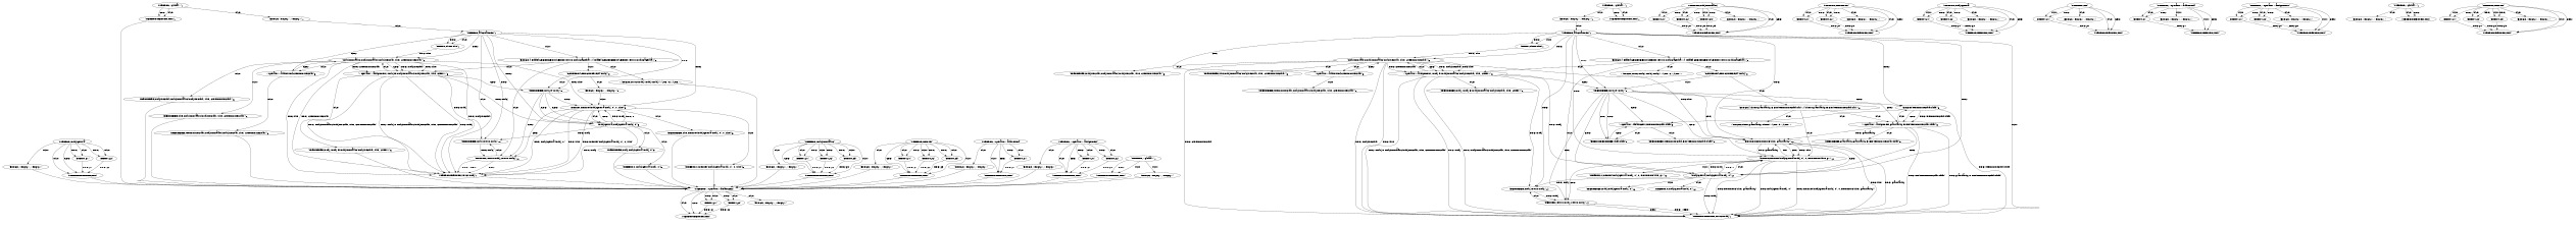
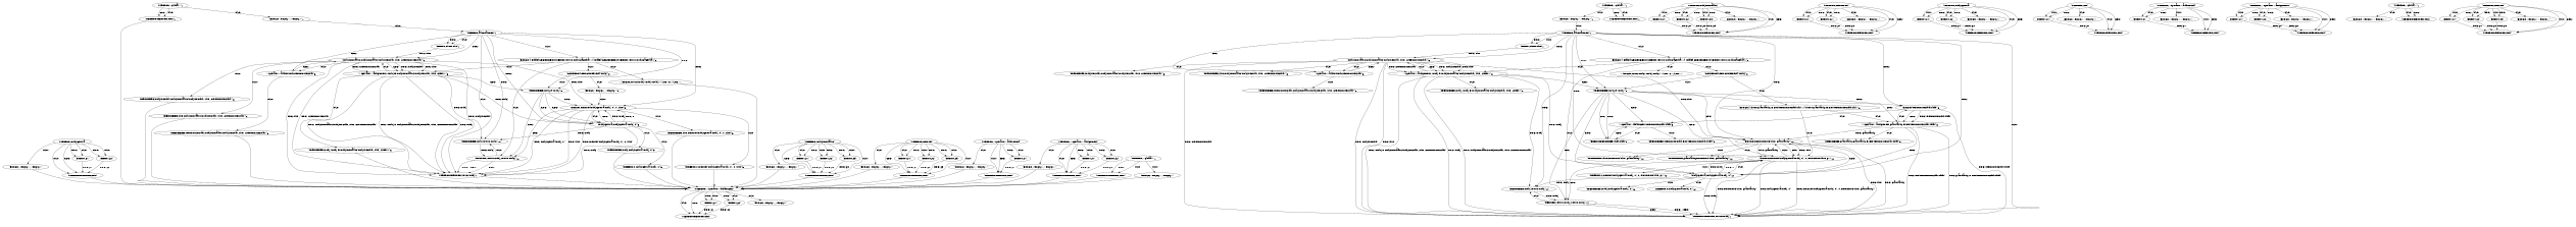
  digraph {
    n1 [label=<(METHOD,mobj_get_va)>]
    n2 [label=<(PARAM,p1)>]
    n3 [label=<(PARAM,p2)>]
    n4 [label=<(BLOCK,&lt;empty&gt;,&lt;empty&gt;)>]
    n5 [label=<(METHOD_RETURN,ANY)>]
    n6 [label=<(METHOD,&lt;operator&gt;.fieldAccess)>]
    n7 [label=<(PARAM,p1)>]
    n8 [label=<(PARAM,p2)>]
    n9 [label=<(BLOCK,&lt;empty&gt;,&lt;empty&gt;)>]
    n10 [label=<(METHOD_RETURN,ANY)>]
    n11 [label=<(METHOD,&lt;global&gt;)<SUB>1</SUB>>]
    n12 [label=<(BLOCK,&lt;empty&gt;,&lt;empty&gt;)<SUB>1</SUB>>]
    n13 [label=<(METHOD_RETURN,ANY)<SUB>1</SUB>>]
    n14 [label=<(METHOD,alloc_ta_mem)<SUB>1</SUB>>]
    n15 [label=<(PARAM,size_t size)<SUB>1</SUB>>]
    n16 [label=<(BLOCK,{ #ifdef CFG_PAGED_USER_TA 	return mobj_paged_a...,{ #ifdef CFG_PAGED_USER_TA 	return mobj_paged_a...)<SUB>2</SUB>>]
    n17 [label=<(mobj_mm_alloc,mobj_mm_alloc(mobj_sec_ddr, size, &amp;tee_mm_sec_ddr))<SUB>6</SUB>>]
    n18 [label=<(&lt;operator&gt;.addressOf,&amp;tee_mm_sec_ddr)<SUB>6</SUB>>]
    n19 [label=<(IDENTIFIER,mobj,if (mobj))<SUB>8</SUB>>]
    n20 [label=<(memset,memset(mobj_get_va(mobj, 0), 0, size))<SUB>9</SUB>>]
    n21 [label=<(mobj_get_va,mobj_get_va(mobj, 0))<SUB>9</SUB>>]
    n22 [label=<(IDENTIFIER,mobj,return mobj;)<SUB>10</SUB>>]
    n23 [label=<(METHOD_RETURN,struct mobj)<SUB>1</SUB>>]
    n24 [label="<(LOCAL,struct mobj* mobj: mobj*)<SUB>6</SUB>>"]
    n25 [label=<(&lt;operator&gt;.assignment,*mobj = mobj_mm_alloc(mobj_sec_ddr, size, &amp;tee_...)<SUB>6</SUB>>]
    n26 [label=<(CONTROL_STRUCTURE,IF,if (mobj))<SUB>8</SUB>>]
    n27 [label=<(RETURN,return mobj;,return mobj;)<SUB>10</SUB>>]
    n28 [label=<(IDENTIFIER,mobj_sec_ddr,mobj_mm_alloc(mobj_sec_ddr, size, &amp;tee_mm_sec_ddr))<SUB>6</SUB>>]
    n29 [label=<(IDENTIFIER,size,mobj_mm_alloc(mobj_sec_ddr, size, &amp;tee_mm_sec_ddr))<SUB>6</SUB>>]
    n30 [label=<(IDENTIFIER,tee_mm_sec_ddr,mobj_mm_alloc(mobj_sec_ddr, size, &amp;tee_mm_sec_ddr))<SUB>6</SUB>>]
    n31 [label=<(LITERAL,0,memset(mobj_get_va(mobj, 0), 0, size))<SUB>9</SUB>>]
    n32 [label=<(IDENTIFIER,size,memset(mobj_get_va(mobj, 0), 0, size))<SUB>9</SUB>>]
    n33 [label=<(IDENTIFIER,mobj,mobj_get_va(mobj, 0))<SUB>9</SUB>>]
    n34 [label=<(LITERAL,0,mobj_get_va(mobj, 0))<SUB>9</SUB>>]
    n35 [label=<(IDENTIFIER,mobj,*mobj = mobj_mm_alloc(mobj_sec_ddr, size, &amp;tee_...)<SUB>6</SUB>>]
    n36 [label=<(BLOCK,&lt;empty&gt;,&lt;empty&gt;)<SUB>9</SUB>>]
    n37 [label=<(METHOD,mobj_mm_alloc)>]
    n38 [label=<(PARAM,p1)>]
    n39 [label=<(PARAM,p2)>]
    n40 [label=<(PARAM,p3)>]
    n41 [label=<(BLOCK,&lt;empty&gt;,&lt;empty&gt;)>]
    n42 [label=<(METHOD_RETURN,ANY)>]
    n43 [label=<(METHOD,memset)>]
    n44 [label=<(PARAM,p1)>]
    n45 [label=<(PARAM,p2)>]
    n46 [label=<(PARAM,p3)>]
    n47 [label=<(BLOCK,&lt;empty&gt;,&lt;empty&gt;)>]
    n48 [label=<(METHOD_RETURN,ANY)>]
    n49 [label=<(METHOD,&lt;operator&gt;.addressOf)>]
    n50 [label=<(PARAM,p1)>]
    n51 [label=<(BLOCK,&lt;empty&gt;,&lt;empty&gt;)>]
    n52 [label=<(METHOD_RETURN,ANY)>]
    n53 [label=<(METHOD,&lt;operator&gt;.assignment)>]
    n54 [label=<(PARAM,p1)>]
    n55 [label=<(PARAM,p2)>]
    n56 [label=<(BLOCK,&lt;empty&gt;,&lt;empty&gt;)>]
    n57 [label=<(METHOD_RETURN,ANY)>]
    n58 [label=<(METHOD,&lt;global&gt;)<SUB>1</SUB>>]
    n59 [label=<(BLOCK,&lt;empty&gt;,&lt;empty&gt;)>]
    n60 [label=<(METHOD_RETURN,ANY)>]
    n61 [label=<(METHOD,&lt;global&gt;)<SUB>1</SUB>>]
    n62 [label=<(BLOCK,&lt;empty&gt;,&lt;empty&gt;)<SUB>1</SUB>>]
    n63 [label=<(METHOD_RETURN,ANY)<SUB>1</SUB>>]
    n64 [label=<(METHOD,alloc_ta_mem)<SUB>1</SUB>>]
    n65 [label=<(PARAM,size_t size)<SUB>1</SUB>>]
    n66 [label=<(BLOCK,{ #ifdef CFG_PAGED_USER_TA 	return mobj_paged_a...,{ #ifdef CFG_PAGED_USER_TA 	return mobj_paged_a...)<SUB>2</SUB>>]
    n67 [label=<(mobj_mm_alloc,mobj_mm_alloc(mobj_sec_ddr, size, &amp;tee_mm_sec_ddr))<SUB>6</SUB>>]
    n68 [label=<(&lt;operator&gt;.addressOf,&amp;tee_mm_sec_ddr)<SUB>6</SUB>>]
    n69 [label=<(IDENTIFIER,mobj,if (mobj))<SUB>8</SUB>>]
    n70 [label=<(BIT,BIT(tee_mm_sec_ddr.shift))<SUB>9</SUB>>]
    n71 [label=<(memset,memset(mobj_get_va(mobj, 0), 0, ROUNDUP(size, g...)<SUB>12</SUB>>]
    n72 [label=<(mobj_get_va,mobj_get_va(mobj, 0))<SUB>12</SUB>>]
    n73 [label=<(ROUNDUP,ROUNDUP(size, granularity))<SUB>12</SUB>>]
    n74 [label=<(IDENTIFIER,mobj,return mobj;)<SUB>14</SUB>>]
    n75 [label=<(METHOD_RETURN,struct mobj)<SUB>1</SUB>>]
    n76 [label="<(LOCAL,struct mobj* mobj: mobj*)<SUB>6</SUB>>"]
    n77 [label=<(&lt;operator&gt;.assignment,*mobj = mobj_mm_alloc(mobj_sec_ddr, size, &amp;tee_...)<SUB>6</SUB>>]
    n78 [label=<(CONTROL_STRUCTURE,IF,if (mobj))<SUB>8</SUB>>]
    n79 [label=<(RETURN,return mobj;,return mobj;)<SUB>14</SUB>>]
    n80 [label=<(IDENTIFIER,mobj_sec_ddr,mobj_mm_alloc(mobj_sec_ddr, size, &amp;tee_mm_sec_ddr))<SUB>6</SUB>>]
    n81 [label=<(IDENTIFIER,size,mobj_mm_alloc(mobj_sec_ddr, size, &amp;tee_mm_sec_ddr))<SUB>6</SUB>>]
    n82 [label=<(IDENTIFIER,tee_mm_sec_ddr,mobj_mm_alloc(mobj_sec_ddr, size, &amp;tee_mm_sec_ddr))<SUB>6</SUB>>]
    n83 [label=<(&lt;operator&gt;.assignment,granularity = BIT(tee_mm_sec_ddr.shift))<SUB>9</SUB>>]
    n84 [label=<(&lt;operator&gt;.fieldAccess,tee_mm_sec_ddr.shift)<SUB>9</SUB>>]
    n85 [label=<(FIELD_IDENTIFIER,shift,shift)<SUB>9</SUB>>]
    n86 [label=<(LITERAL,0,memset(mobj_get_va(mobj, 0), 0, ROUNDUP(size, g...)<SUB>12</SUB>>]
    n87 [label=<(IDENTIFIER,mobj,mobj_get_va(mobj, 0))<SUB>12</SUB>>]
    n88 [label=<(LITERAL,0,mobj_get_va(mobj, 0))<SUB>12</SUB>>]
+   n89 [label=<(IDENTIFIER,size,ROUNDUP(size, granularity))<SUB>12</SUB>>]
+   n90 [label=<(IDENTIFIER,granularity,ROUNDUP(size, granularity))<SUB>12</SUB>>]
    n91 [label=<(IDENTIFIER,mobj,*mobj = mobj_mm_alloc(mobj_sec_ddr, size, &amp;tee_...)<SUB>6</SUB>>]
    n92 [label=<(BLOCK,{ 		size_t granularity = BIT(tee_mm_sec_ddr.shi...,{ 		size_t granularity = BIT(tee_mm_sec_ddr.shi...)<SUB>8</SUB>>]
-   n93 [label="<(LOCAL,size_t granularity: size_t)<SUB>9</SUB>>"]
    n94 [label=<(IDENTIFIER,granularity,granularity = BIT(tee_mm_sec_ddr.shift))<SUB>9</SUB>>]
    n95 [label=<(IDENTIFIER,tee_mm_sec_ddr,BIT(tee_mm_sec_ddr.shift))<SUB>9</SUB>>]
    n96 [label=<(METHOD,mobj_mm_alloc)>]
    n97 [label=<(PARAM,p1)>]
    n98 [label=<(PARAM,p2)>]
    n99 [label=<(PARAM,p3)>]
    n100 [label=<(BLOCK,&lt;empty&gt;,&lt;empty&gt;)>]
    n101 [label=<(METHOD_RETURN,ANY)>]
    n102 [label=<(METHOD,ROUNDUP)>]
    n103 [label=<(PARAM,p1)>]
    n104 [label=<(PARAM,p2)>]
    n105 [label=<(BLOCK,&lt;empty&gt;,&lt;empty&gt;)>]
    n106 [label=<(METHOD_RETURN,ANY)>]
    n107 [label=<(METHOD,mobj_get_va)>]
    n108 [label=<(PARAM,p1)>]
    n109 [label=<(PARAM,p2)>]
    n110 [label=<(BLOCK,&lt;empty&gt;,&lt;empty&gt;)>]
    n111 [label=<(METHOD_RETURN,ANY)>]
    n112 [label=<(METHOD,BIT)>]
    n113 [label=<(PARAM,p1)>]
    n114 [label=<(BLOCK,&lt;empty&gt;,&lt;empty&gt;)>]
    n115 [label=<(METHOD_RETURN,ANY)>]
    n116 [label=<(METHOD,&lt;operator&gt;.addressOf)>]
    n117 [label=<(PARAM,p1)>]
    n118 [label=<(BLOCK,&lt;empty&gt;,&lt;empty&gt;)>]
    n119 [label=<(METHOD_RETURN,ANY)>]
    n120 [label=<(METHOD,&lt;operator&gt;.assignment)>]
    n121 [label=<(PARAM,p1)>]
    n122 [label=<(PARAM,p2)>]
    n123 [label=<(BLOCK,&lt;empty&gt;,&lt;empty&gt;)>]
    n124 [label=<(METHOD_RETURN,ANY)>]
    n125 [label=<(METHOD,&lt;global&gt;)<SUB>1</SUB>>]
    n126 [label=<(BLOCK,&lt;empty&gt;,&lt;empty&gt;)>]
    n127 [label=<(METHOD_RETURN,ANY)>]
    n128 [label=<(METHOD,memset)>]
    n129 [label=<(PARAM,p1)>]
    n130 [label=<(PARAM,p2)>]
    n131 [label=<(PARAM,p3)>]
    n132 [label=<(BLOCK,&lt;empty&gt;,&lt;empty&gt;)>]
    n133 [label=<(METHOD_RETURN,ANY)>]
    n1 -> n2 [label="AST: "]
    n1 -> n2 [label="DDG: "]
    n1 -> n3 [label="AST: "]
    n1 -> n3 [label="DDG: "]
    n1 -> n4 [label="AST: "]
    n1 -> n5 [label="AST: "]
    n1 -> n5 [label="CFG: "]
    n2 -> n5 [label="DDG: p1"]
    n3 -> n5 [label="DDG: p2"]
    n4 -> n6
    n5 -> n6
    n6 -> n7 [label="AST: "]
    n6 -> n7 [label="DDG: "]
    n6 -> n8 [label="AST: "]
    n6 -> n8 [label="DDG: "]
    n6 -> n9 [label="AST: "]
    n6 -> n10 [label="AST: "]
    n6 -> n10 [label="CFG: "]
    n7 -> n10 [label="DDG: p1"]
    n8 -> n10 [label="DDG: p2"]
    n11 -> n12 [label="AST: "]
    n11 -> n13 [label="AST: "]
    n11 -> n13 [label="CFG: "]
    n12 -> n14 [label="AST: "]
    n13 -> n6
    n14 -> n15 [label="AST: "]
    n14 -> n15 [label="DDG: "]
    n14 -> n16 [label="AST: "]
    n14 -> n17 [label="DDG: "]
    n14 -> n18 [label="CFG: "]
    n14 -> n19 [label="DDG: "]
    n14 -> n20 [label="DDG: "]
    n14 -> n21 [label="DDG: "]
    n14 -> n22 [label="DDG: "]
    n14 -> n23 [label="AST: "]
    n15 -> n17 [label="DDG: size"]
    n16 -> n24 [label="AST: "]
    n16 -> n25 [label="AST: "]
    n16 -> n26 [label="AST: "]
    n16 -> n27 [label="AST: "]
    n17 -> n18 [label="AST: "]
    n17 -> n20 [label="DDG: size"]
    n17 -> n23 [label="DDG: size"]
    n17 -> n23 [label="DDG: &amp;tee_mm_sec_ddr"]
    n17 -> n23 [label="DDG: mobj_sec_ddr"]
    n17 -> n25 [label="CFG: "]
    n17 -> n25 [label="DDG: mobj_sec_ddr"]
    n17 -> n25 [label="DDG: size"]
    n17 -> n25 [label="DDG: &amp;tee_mm_sec_ddr"]
    n17 -> n28 [label="AST: "]
    n17 -> n29 [label="AST: "]
    n18 -> n17 [label="CFG: "]
    n18 -> n30 [label="AST: "]
    n19 -> n20 [label="CDG: "]
    n19 -> n21 [label="CFG: "]
    n19 -> n21 [label="CDG: "]
    n19 -> n27 [label="CFG: "]
    n20 -> n21 [label="AST: "]
    n20 -> n23 [label="DDG: mobj_get_va(mobj, 0)"]
    n20 -> n23 [label="DDG: size"]
    n20 -> n23 [label="DDG: memset(mobj_get_va(mobj, 0), 0, size)"]
    n20 -> n27 [label="CFG: "]
    n20 -> n31 [label="AST: "]
    n20 -> n32 [label="AST: "]
    n21 -> n20 [label="CFG: "]
    n21 -> n20 [label="DDG: mobj"]
    n21 -> n20 [label="DDG: 0"]
    n21 -> n22 [label="DDG: mobj"]
    n21 -> n23 [label="DDG: mobj"]
    n21 -> n33 [label="AST: "]
    n21 -> n34 [label="AST: "]
    n22 -> n27 [label="DDG: mobj"]
    n23 -> n6
    n24 -> n6
    n25 -> n17 [label="AST: "]
    n25 -> n19 [label="CFG: "]
    n25 -> n21 [label="DDG: mobj"]
    n25 -> n22 [label="DDG: mobj"]
    n25 -> n23 [label="DDG: mobj"]
    n25 -> n23 [label="DDG: mobj_mm_alloc(mobj_sec_ddr, size, &amp;tee_mm_sec_ddr)"]
    n25 -> n23 [label="DDG: *mobj = mobj_mm_alloc(mobj_sec_ddr, size, &amp;tee_mm_sec_ddr)"]
    n25 -> n35 [label="AST: "]
    n26 -> n19 [label="AST: "]
    n26 -> n36 [label="AST: "]
    n27 -> n22 [label="AST: "]
    n27 -> n23 [label="CFG: "]
    n27 -> n23 [label="DDG: &lt;RET&gt;"]
    n28 -> n6
    n29 -> n6
    n30 -> n6
    n31 -> n6
    n32 -> n6
    n33 -> n6
    n34 -> n6
    n35 -> n6
    n36 -> n20 [label="AST: "]
    n37 -> n38 [label="AST: "]
    n37 -> n38 [label="DDG: "]
    n37 -> n39 [label="AST: "]
    n37 -> n39 [label="DDG: "]
    n37 -> n40 [label="AST: "]
    n37 -> n40 [label="DDG: "]
    n37 -> n41 [label="AST: "]
    n37 -> n42 [label="AST: "]
    n37 -> n42 [label="CFG: "]
    n38 -> n42 [label="DDG: p1"]
    n39 -> n42 [label="DDG: p2"]
    n40 -> n42 [label="DDG: p3"]
    n41 -> n6
    n42 -> n6
    n43 -> n44 [label="AST: "]
    n43 -> n44 [label="DDG: "]
    n43 -> n45 [label="AST: "]
    n43 -> n45 [label="DDG: "]
    n43 -> n46 [label="AST: "]
    n43 -> n46 [label="DDG: "]
    n43 -> n47 [label="AST: "]
    n43 -> n48 [label="AST: "]
    n43 -> n48 [label="CFG: "]
    n44 -> n48 [label="DDG: p1"]
    n45 -> n48 [label="DDG: p2"]
    n46 -> n48 [label="DDG: p3"]
    n47 -> n6
    n48 -> n6
    n49 -> n50 [label="AST: "]
    n49 -> n50 [label="DDG: "]
    n49 -> n51 [label="AST: "]
    n49 -> n52 [label="AST: "]
    n49 -> n52 [label="CFG: "]
    n50 -> n52 [label="DDG: p1"]
    n51 -> n6
    n52 -> n6
    n53 -> n54 [label="AST: "]
    n53 -> n54 [label="DDG: "]
    n53 -> n55 [label="AST: "]
    n53 -> n55 [label="DDG: "]
    n53 -> n56 [label="AST: "]
    n53 -> n57 [label="AST: "]
    n53 -> n57 [label="CFG: "]
    n54 -> n57 [label="DDG: p1"]
    n55 -> n57 [label="DDG: p2"]
    n56 -> n6
    n57 -> n6
    n58 -> n59 [label="AST: "]
    n58 -> n60 [label="AST: "]
    n58 -> n60 [label="CFG: "]
    n59 -> n6
    n60 -> n6
    n61 -> n62 [label="AST: "]
    n61 -> n63 [label="AST: "]
    n61 -> n63 [label="CFG: "]
    n62 -> n64 [label="AST: "]
    n64 -> n65 [label="AST: "]
    n64 -> n65 [label="DDG: "]
    n64 -> n66 [label="AST: "]
    n64 -> n67 [label="DDG: "]
    n64 -> n68 [label="CFG: "]
    n64 -> n69 [label="DDG: "]
    n64 -> n70 [label="DDG: "]
    n64 -> n71 [label="DDG: "]
    n64 -> n72 [label="DDG: "]
    n64 -> n73 [label="DDG: "]
    n64 -> n74 [label="DDG: "]
    n64 -> n75 [label="AST: "]
    n65 -> n67 [label="DDG: size"]
    n66 -> n76 [label="AST: "]
    n66 -> n77 [label="AST: "]
    n66 -> n78 [label="AST: "]
    n66 -> n79 [label="AST: "]
    n67 -> n68 [label="AST: "]
    n67 -> n73 [label="DDG: size"]
    n67 -> n75 [label="DDG: size"]
    n67 -> n75 [label="DDG: &amp;tee_mm_sec_ddr"]
    n67 -> n75 [label="DDG: mobj_sec_ddr"]
    n67 -> n77 [label="CFG: "]
    n67 -> n77 [label="DDG: mobj_sec_ddr"]
    n67 -> n77 [label="DDG: size"]
    n67 -> n77 [label="DDG: &amp;tee_mm_sec_ddr"]
    n67 -> n80 [label="AST: "]
    n67 -> n81 [label="AST: "]
    n68 -> n67 [label="CFG: "]
    n68 -> n82 [label="AST: "]
    n69 -> n70 [label="CDG: "]
    n69 -> n71 [label="CDG: "]
    n69 -> n72 [label="CDG: "]
    n69 -> n73 [label="CDG: "]
    n69 -> n79 [label="CFG: "]
    n69 -> n83 [label="CDG: "]
    n69 -> n84 [label="CDG: "]
    n69 -> n85 [label="CFG: "]
    n69 -> n85 [label="CDG: "]
    n70 -> n75 [label="DDG: tee_mm_sec_ddr.shift"]
    n70 -> n83 [label="CFG: "]
    n70 -> n83 [label="DDG: tee_mm_sec_ddr.shift"]
    n70 -> n84 [label="AST: "]
    n71 -> n72 [label="AST: "]
-   n71 -> n73 [label="BIT: "]
+   n71 -> n73 [label="AST: "]
    n71 -> n75 [label="DDG: mobj_get_va(mobj, 0)"]
    n71 -> n75 [label="DDG: ROUNDUP(size, granularity)"]
    n71 -> n75 [label="DDG: memset(mobj_get_va(mobj, 0), 0, ROUNDUP(size, granularity))"]
    n71 -> n79 [label="CFG: "]
    n71 -> n86 [label="AST: "]
    n72 -> n71 [label="DDG: mobj"]
    n72 -> n71 [label="DDG: 0"]
    n72 -> n73 [label="CFG: "]
    n72 -> n74 [label="DDG: mobj"]
    n72 -> n75 [label="DDG: mobj"]
    n72 -> n87 [label="AST: "]
    n72 -> n88 [label="AST: "]
    n73 -> n71 [label="CFG: "]
    n73 -> n71 [label="DDG: size"]
    n73 -> n71 [label="DDG: granularity"]
    n73 -> n75 [label="DDG: size"]
    n73 -> n75 [label="DDG: granularity"]
+   n73 -> n89 [label="AST: "]
+   n73 -> n90 [label="AST: "]
    n74 -> n79 [label="DDG: mobj"]
    n77 -> n67 [label="AST: "]
    n77 -> n69 [label="CFG: "]
    n77 -> n72 [label="DDG: mobj"]
    n77 -> n74 [label="DDG: mobj"]
    n77 -> n75 [label="DDG: mobj"]
    n77 -> n75 [label="DDG: mobj_mm_alloc(mobj_sec_ddr, size, &amp;tee_mm_sec_ddr)"]
    n77 -> n75 [label="DDG: *mobj = mobj_mm_alloc(mobj_sec_ddr, size, &amp;tee_mm_sec_ddr)"]
    n77 -> n91 [label="AST: "]
    n78 -> n69 [label="AST: "]
    n78 -> n92 [label="AST: "]
    n79 -> n74 [label="AST: "]
    n79 -> n75 [label="CFG: "]
    n79 -> n75 [label="DDG: &lt;RET&gt;"]
    n83 -> n70 [label="AST: "]
    n83 -> n72 [label="CFG: "]
    n83 -> n73 [label="DDG: granularity"]
    n83 -> n75 [label="DDG: BIT(tee_mm_sec_ddr.shift)"]
    n83 -> n75 [label="DDG: granularity = BIT(tee_mm_sec_ddr.shift)"]
    n83 -> n94 [label="AST: "]
    n84 -> n85 [label="AST: "]
    n84 -> n95 [label="AST: "]
    n85 -> n84 [label="CFG: "]
    n92 -> n71 [label="AST: "]
    n92 -> n83 [label="AST: "]
-   n92 -> n93 [label="AST: "]
    n96 -> n97 [label="AST: "]
    n96 -> n97 [label="DDG: "]
    n96 -> n98 [label="AST: "]
    n96 -> n98 [label="DDG: "]
    n96 -> n99 [label="AST: "]
    n96 -> n99 [label="DDG: "]
    n96 -> n100 [label="AST: "]
    n96 -> n101 [label="AST: "]
    n96 -> n101 [label="CFG: "]
    n97 -> n101 [label="DDG: p1"]
    n98 -> n101 [label="DDG: p2"]
    n99 -> n101 [label="DDG: p3"]
    n102 -> n103 [label="AST: "]
    n102 -> n103 [label="DDG: "]
    n102 -> n104 [label="AST: "]
    n102 -> n104 [label="DDG: "]
    n102 -> n105 [label="AST: "]
    n102 -> n106 [label="AST: "]
    n102 -> n106 [label="CFG: "]
    n103 -> n106 [label="DDG: p1"]
    n104 -> n106 [label="DDG: p2"]
    n107 -> n108 [label="AST: "]
    n107 -> n108 [label="DDG: "]
    n107 -> n109 [label="AST: "]
    n107 -> n109 [label="DDG: "]
    n107 -> n110 [label="AST: "]
    n107 -> n111 [label="AST: "]
    n107 -> n111 [label="CFG: "]
    n108 -> n111 [label="DDG: p1"]
    n109 -> n111 [label="DDG: p2"]
    n112 -> n113 [label="AST: "]
    n112 -> n113 [label="DDG: "]
    n112 -> n114 [label="AST: "]
    n112 -> n115 [label="AST: "]
    n112 -> n115 [label="CFG: "]
    n113 -> n115 [label="DDG: p1"]
    n116 -> n117 [label="AST: "]
    n116 -> n117 [label="DDG: "]
    n116 -> n118 [label="AST: "]
    n116 -> n119 [label="AST: "]
    n116 -> n119 [label="CFG: "]
    n117 -> n119 [label="DDG: p1"]
    n120 -> n121 [label="AST: "]
    n120 -> n121 [label="DDG: "]
    n120 -> n122 [label="AST: "]
    n120 -> n122 [label="DDG: "]
    n120 -> n123 [label="AST: "]
    n120 -> n124 [label="AST: "]
    n120 -> n124 [label="CFG: "]
    n121 -> n124 [label="DDG: p1"]
    n122 -> n124 [label="DDG: p2"]
    n125 -> n126 [label="AST: "]
    n125 -> n127 [label="AST: "]
    n125 -> n127 [label="CFG: "]
    n128 -> n129 [label="AST: "]
    n128 -> n129 [label="DDG: "]
    n128 -> n130 [label="AST: "]
    n128 -> n130 [label="DDG: "]
    n128 -> n131 [label="AST: "]
    n128 -> n131 [label="DDG: "]
    n128 -> n132 [label="AST: "]
    n128 -> n133 [label="AST: "]
    n128 -> n133 [label="CFG: "]
    n129 -> n133 [label="DDG: p1"]
    n130 -> n133 [label="DDG: p2"]
    n131 -> n133 [label="DDG: p3"]
  }
